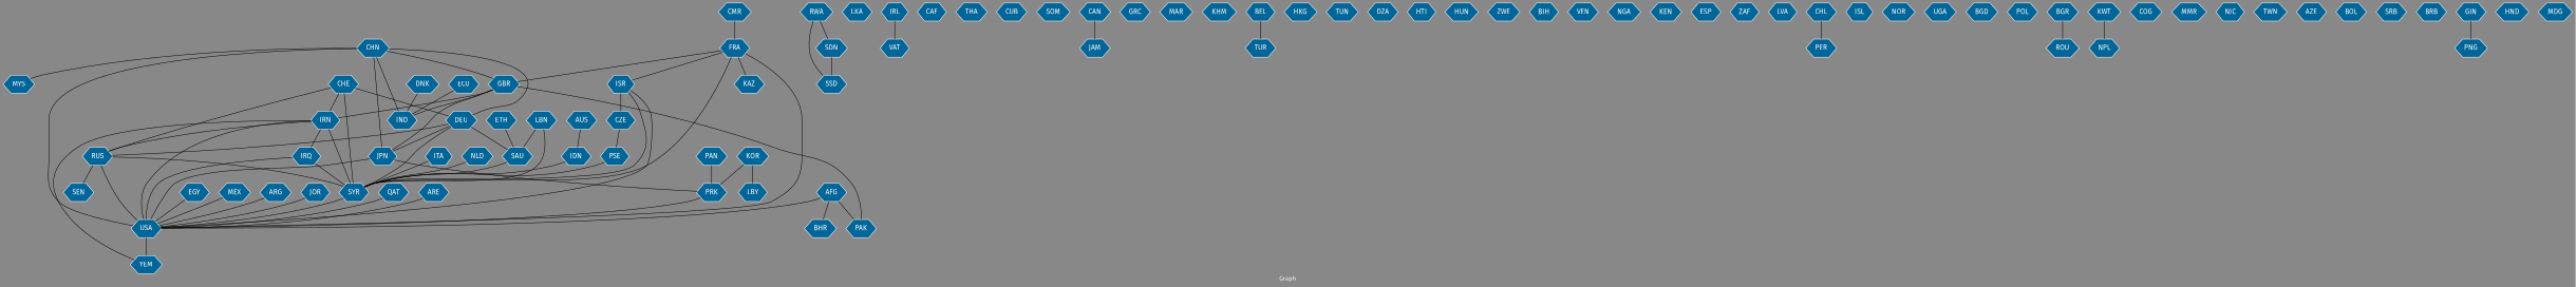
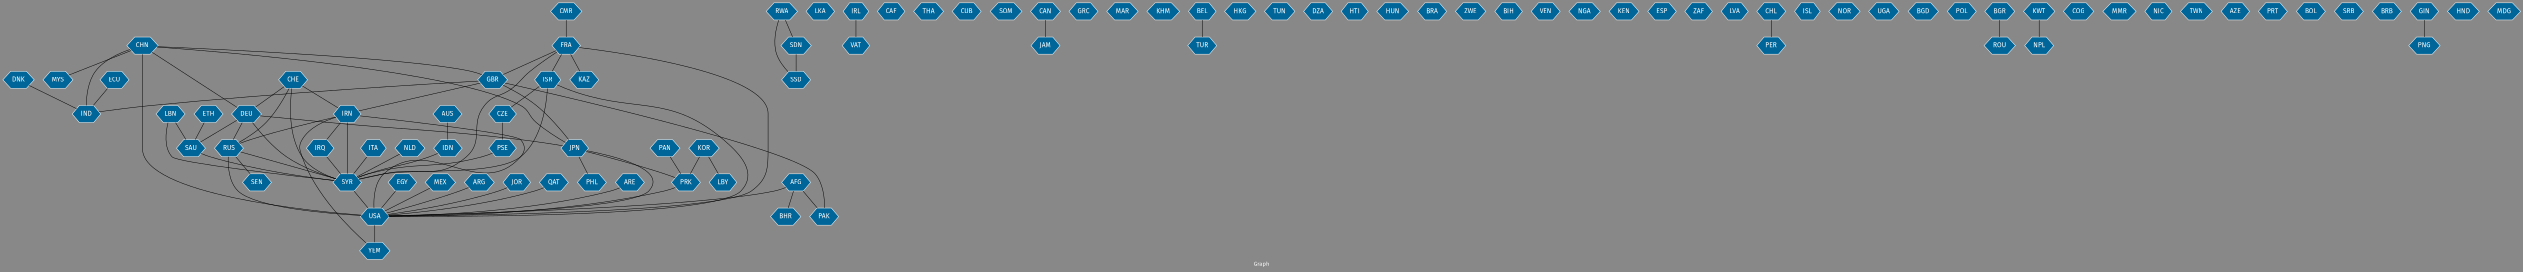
  graph {
    bgcolor="#888888"
    fontcolor=white
    fontname="Fira Sans"
    fontsize=12
    label="Graph"
    node [color=white fillcolor="#006699" fontcolor=white fontname="Fira Sans" shape=hexagon style=filled]
    edge [arrowhead=open color=black fontcolor=white fontname="Fira Sans" fontsize=12 weight=1]
    n1 [label=IRQ]
    n2 [label=SYR]
    n3 [label=USA]
    n4 [label=YEM]
    n5 [label=IRN]
    n6 [label=RUS]
    n7 [label=SEN]
    n8 [label=SSD]
    n9 [label=SDN]
    n10 [label=DEU]
    n11 [label=SAU]
    n12 [label=JPN]
    n13 [label=GBR]
    n14 [label=IND]
    n15 [label=PAK]
    n16 [label=PRK]
+   n17 [label=PHL]
    n18 [label=CHN]
    n19 [label=MYS]
    n20 [label=EGY]
    n21 [label=ISR]
    n22 [label=CZE]
    n23 [label=PSE]
    n24 [label=LKA]
    n25 [label=IRL]
    n26 [label=VAT]
    n27 [label=CAF]
    n28 [label=LBY]
    n29 [label=THA]
    n30 [label=LBN]
    n31 [label=CUB]
    n32 [label=SOM]
    n33 [label=CAN]
    n34 [label=JAM]
    n35 [label=AFG]
    n36 [label=BHR]
    n37 [label=GRC]
    n38 [label=CHE]
    n39 [label=FRA]
    n40 [label=KAZ]
    n41 [label=MAR]
    n42 [label=KHM]
    n43 [label=ITA]
    n44 [label=TUR]
    n45 [label=BEL]
    n46 [label=HKG]
    n47 [label=TUN]
    n48 [label=MEX]
    n49 [label=DZA]
    n50 [label=HTI]
    n51 [label=HUN]
    n52 [label=NLD]
+   n53 [label=BRA]
    n54 [label=ZWE]
    n55 [label=KOR]
    n56 [label=BIH]
    n57 [label=ARG]
    n58 [label=IDN]
    n59 [label=AUS]
    n60 [label=VEN]
    n61 [label=NGA]
    n62 [label=KEN]
    n63 [label=ESP]
    n64 [label=ZAF]
    n65 [label=LVA]
    n66 [label=CHL]
    n67 [label=PER]
    n68 [label=ISL]
    n69 [label=RWA]
    n70 [label=ECU]
    n71 [label=DNK]
    n72 [label=NOR]
    n73 [label=UGA]
    n74 [label=BGD]
    n75 [label=POL]
    n76 [label=BGR]
    n77 [label=ROU]
    n78 [label=NPL]
    n79 [label=JOR]
    n80 [label=COG]
    n81 [label=CMR]
    n82 [label=MMR]
    n83 [label=NIC]
    n84 [label=TWN]
    n85 [label=PAN]
    n86 [label=AZE]
+   n87 [label=PRT]
    n88 [label=BOL]
    n89 [label=SRB]
    n90 [label=QAT]
    n91 [label=BRB]
    n92 [label=KWT]
    n93 [label=ETH]
    n94 [label=GIN]
    n95 [label=PNG]
    n96 [label=HND]
    n97 [label=ARE]
    n98 [label=MDG]
    n1 -- n2 [weight=2]
-   n1 -- n3 [weight=2]
    n2 -- n3 [weight=2]
    n3 -- n4 [weight=2]
    n5 -- n1
    n5 -- n2 [weight=37]
    n5 -- n3 [weight=5]
    n5 -- n4
    n5 -- n6
    n6 -- n2 [weight=2]
    n6 -- n3 [weight=4]
    n6 -- n7 [weight=2]
    n9 -- n8 [weight=38]
    n10 -- n2 [weight=2]
    n10 -- n6
    n10 -- n11
    n10 -- n12
    n11 -- n2 [weight=3]
    n12 -- n3
    n12 -- n16
+   n12 -- n17 [weight=6]
    n13 -- n5
    n13 -- n12
    n13 -- n14 [weight=2]
    n13 -- n15
    n16 -- n3
    n18 -- n3 [weight=12]
    n18 -- n10 [weight=2]
    n18 -- n12 [weight=10]
    n18 -- n13
    n18 -- n14 [weight=3]
    n18 -- n19
    n20 -- n3
    n21 -- n2 [weight=2]
    n21 -- n3
    n21 -- n22 [weight=30]
    n22 -- n23 [weight=6]
    n23 -- n2
    n25 -- n26
    n30 -- n2 [weight=2]
    n30 -- n11 [weight=2]
    n33 -- n34
    n35 -- n3 [weight=5]
    n35 -- n15
    n35 -- n36
    n38 -- n2 [weight=13]
    n38 -- n5 [weight=3]
    n38 -- n6 [weight=2]
    n38 -- n10
    n39 -- n2
    n39 -- n3 [weight=4]
    n39 -- n13 [weight=3]
    n39 -- n21
    n39 -- n40
    n43 -- n2
    n45 -- n44
    n48 -- n3 [weight=3]
    n52 -- n2
    n55 -- n16 [weight=2]
    n55 -- n28
    n57 -- n3
    n58 -- n2
    n59 -- n58 [weight=2]
    n66 -- n67
    n69 -- n8
    n69 -- n9
    n70 -- n14
    n71 -- n14 [weight=2]
    n76 -- n77 [weight=2]
    n79 -- n3
    n81 -- n39
    n85 -- n16
    n90 -- n3
    n92 -- n78
    n93 -- n11
    n94 -- n95
    n97 -- n3
  }
